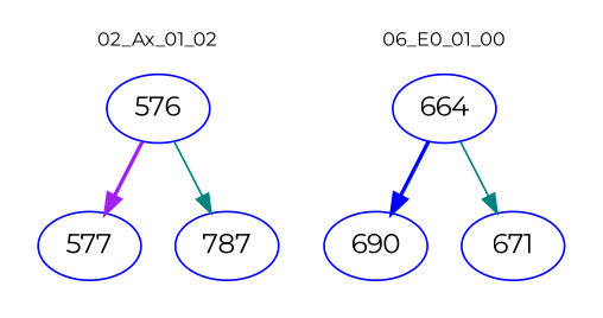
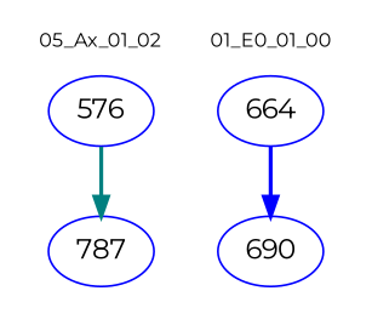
  digraph {
    fontname=Montserrat
    node [color=blue fontname=Montserrat]
    edge [color=teal fontname=Montserrat style=bold]
    n1 [label=576]
-   n2 [label=577]
    n3 [label=787]
    n4 [label=664]
    n5 [label=690]
-   n6 [label=671]
    subgraph cluster_1 {
      color=white
      fontsize=10
-     label="02_Ax_01_02"
+     label="05_Ax_01_02"
      n1
-     n2
      n3
    }
    subgraph cluster_2 {
      color=white
      fontsize=10
-     label="06_E0_01_00"
+     label="01_E0_01_00"
      n4
      n5
-     n6
    }
-   n1 -> n2 [color=purple]
-   n1 -> n3 [style=solid]
+   n1 -> n3
    n4 -> n5 [color=blue]
-   n4 -> n6 [style=solid]
  }
